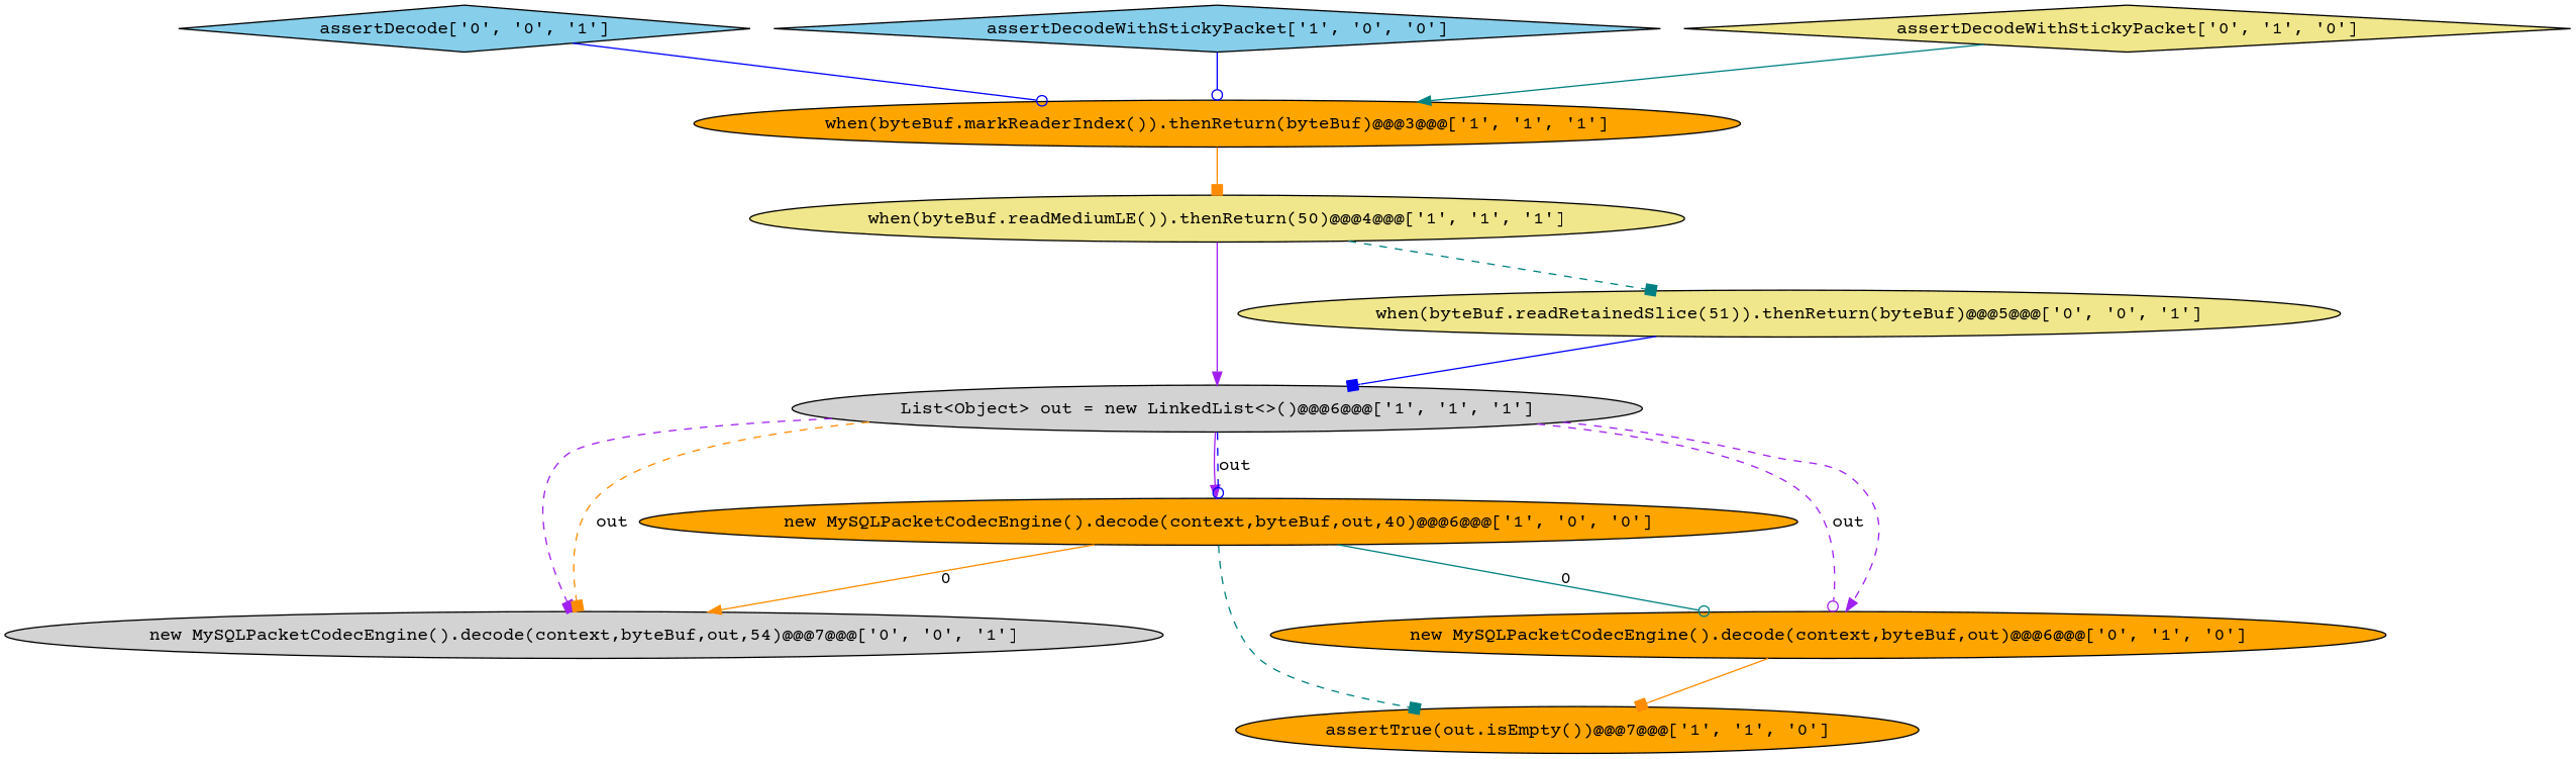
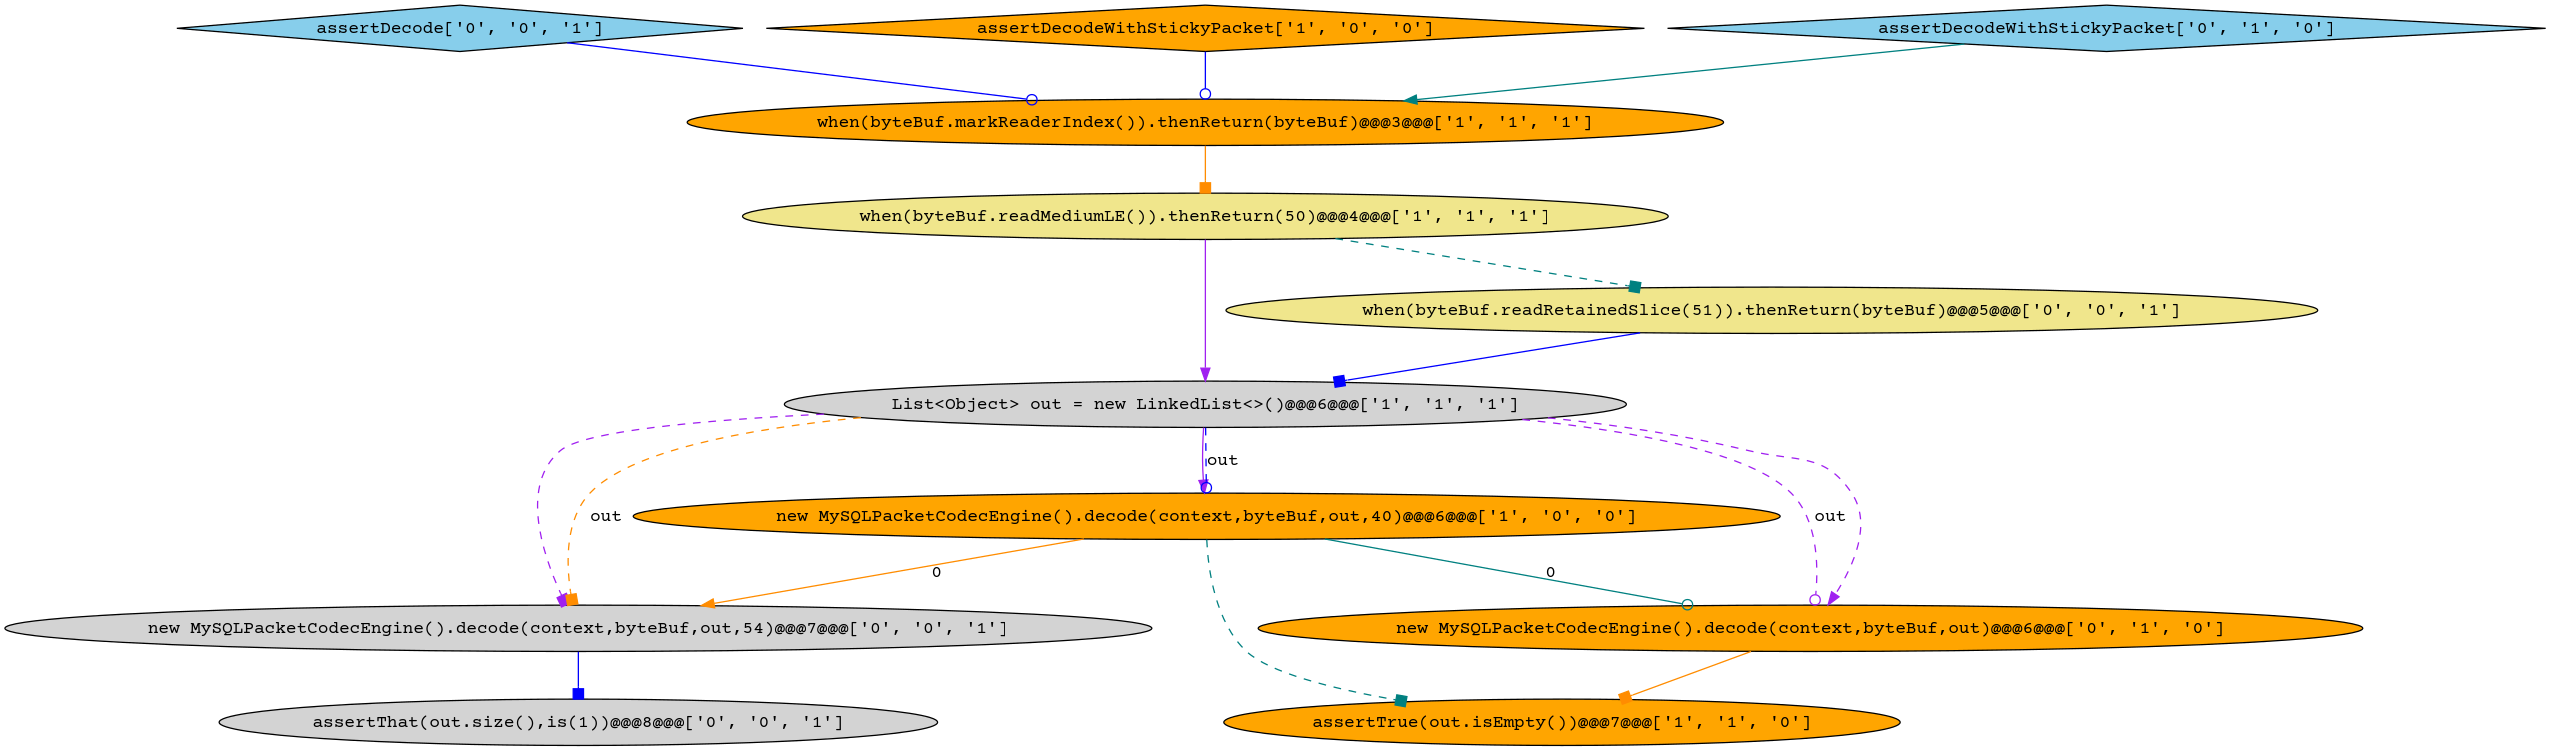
  digraph {
    fontname="Courier Prime"
    node [fillcolor=orange fontname="Courier Prime" shape=ellipse style=filled]
    edge [arrowhead=box color=blue fontname="Courier Prime" style=solid]
    n1 [fillcolor=skyblue label="assertDecode['0', '0', '1']" shape=diamond]
    n2 [label="when(byteBuf.markReaderIndex()).thenReturn(byteBuf)@@@3@@@['1', '1', '1']"]
    n3 [fillcolor=khaki label="when(byteBuf.readMediumLE()).thenReturn(50)@@@4@@@['1', '1', '1']"]
    n4 [fillcolor=lightgrey label="List<Object> out = new LinkedList<>()@@@6@@@['1', '1', '1']"]
    n5 [fillcolor=khaki label="when(byteBuf.readRetainedSlice(51)).thenReturn(byteBuf)@@@5@@@['0', '0', '1']"]
    n6 [label="assertTrue(out.isEmpty())@@@7@@@['1', '1', '0']"]
+   n7 [fillcolor=lightgrey label="assertThat(out.size(),is(1))@@@8@@@['0', '0', '1']"]
    n8 [fillcolor=lightgrey label="new MySQLPacketCodecEngine().decode(context,byteBuf,out,54)@@@7@@@['0', '0', '1']"]
    n9 [label="new MySQLPacketCodecEngine().decode(context,byteBuf,out,40)@@@6@@@['1', '0', '0']"]
    n10 [label="new MySQLPacketCodecEngine().decode(context,byteBuf,out)@@@6@@@['0', '1', '0']"]
-   n11 [fillcolor=skyblue label="assertDecodeWithStickyPacket['1', '0', '0']" shape=diamond]
-   n12 [fillcolor=khaki label="assertDecodeWithStickyPacket['0', '1', '0']" shape=diamond]
+   n11 [label="assertDecodeWithStickyPacket['1', '0', '0']" shape=diamond]
+   n12 [fillcolor=skyblue label="assertDecodeWithStickyPacket['0', '1', '0']" shape=diamond]
    n1 -> n2 [arrowhead=odot]
    n2 -> n3 [color=darkorange]
    n3 -> n4 [arrowhead=normal color=purple]
    n3 -> n5 [color=teal style=dashed]
    n4 -> n8 [color=purple style=dashed]
    n4 -> n8 [color=darkorange label=out style=dashed]
    n4 -> n9 [arrowhead=normal color=purple]
    n4 -> n9 [arrowhead=odot label=out style=dashed]
    n4 -> n10 [arrowhead=odot color=purple label=out style=dashed]
    n4 -> n10 [arrowhead=normal color=purple style=dashed]
    n5 -> n4
+   n8 -> n7
    n9 -> n6 [color=teal style=dashed]
    n9 -> n8 [arrowhead=normal color=darkorange label=0]
    n9 -> n10 [arrowhead=odot color=teal label=0]
    n10 -> n6 [color=darkorange]
    n11 -> n2 [arrowhead=odot]
    n12 -> n2 [arrowhead=normal color=teal]
  }
